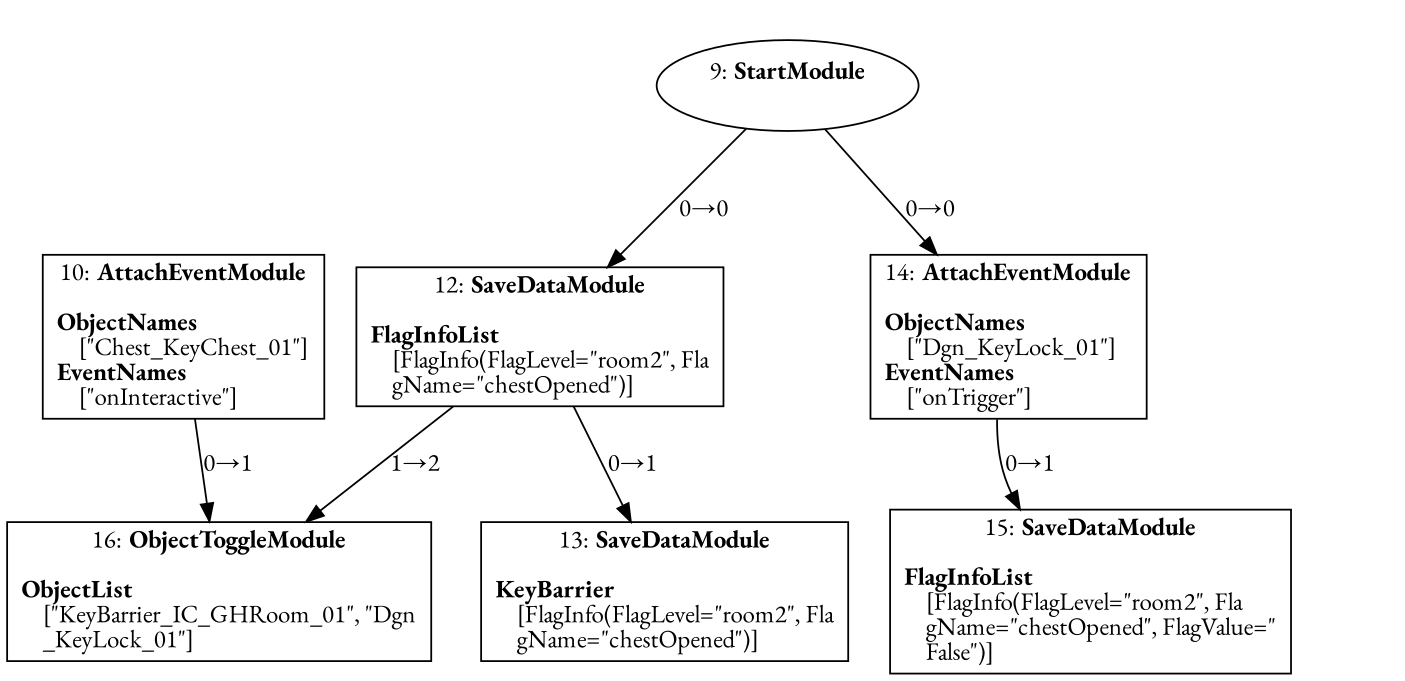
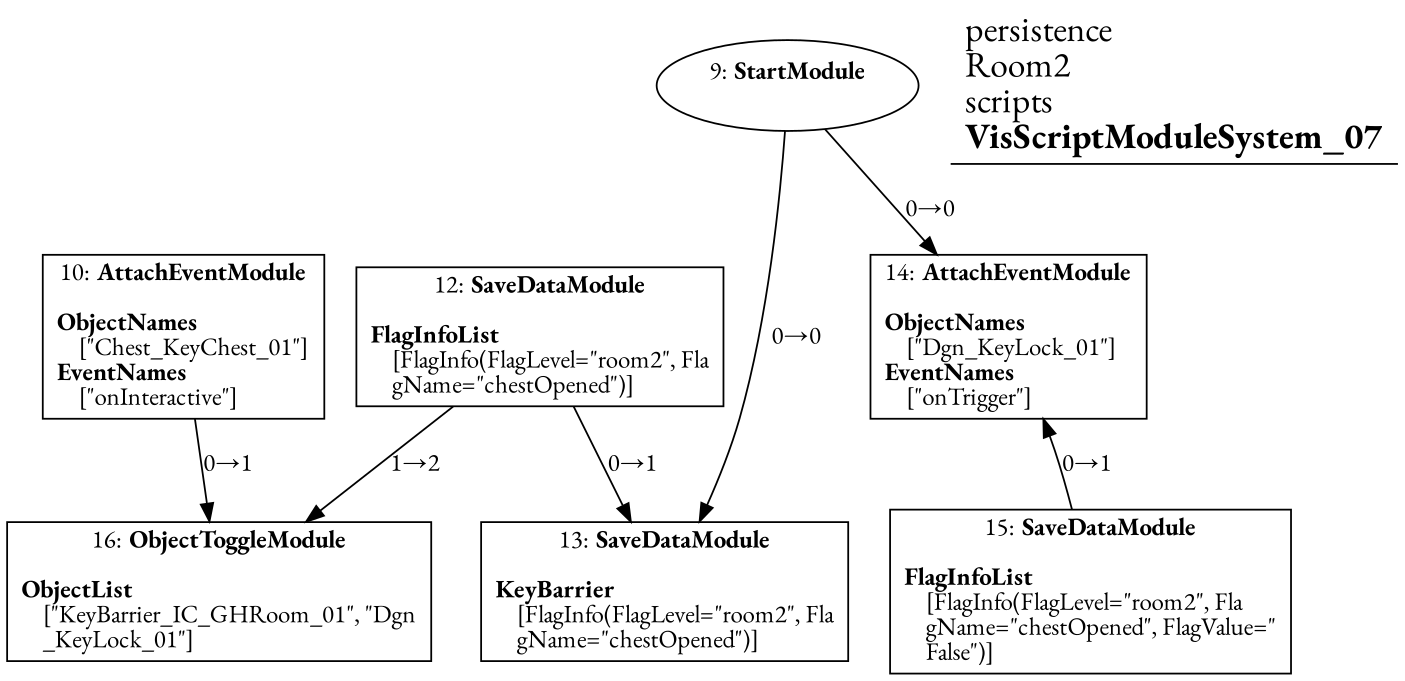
  digraph {
    fontname="EB Garamond"
    splines=spline
    node [fontname="EB Garamond" shape=box]
    edge [fontname="EB Garamond"]
    n1 [label=<9: <b>StartModule</b><br/><br/>> shape=oval]
    n2 [label=<12: <b>SaveDataModule</b><br/><br/><b>FlagInfoList</b><br align="left"/>    [FlagInfo(FlagLevel=&quot;room2&quot;, Fla<br align="left"/>    gName=&quot;chestOpened&quot;)]<br align="left"/>>]
    n3 [label=<14: <b>AttachEventModule</b><br/><br/><b>ObjectNames</b><br align="left"/>    [&quot;Dgn_KeyLock_01&quot;]<br align="left"/><b>EventNames</b><br align="left"/>    [&quot;onTrigger&quot;]<br align="left"/>>]
    n4 [label=<10: <b>AttachEventModule</b><br/><br/><b>ObjectNames</b><br align="left"/>    [&quot;Chest_KeyChest_01&quot;]<br align="left"/><b>EventNames</b><br align="left"/>    [&quot;onInteractive&quot;]<br align="left"/>>]
    n5 [label=<16: <b>ObjectToggleModule</b><br/><br/><b>ObjectList</b><br align="left"/>    [&quot;KeyBarrier_IC_GHRoom_01&quot;, &quot;Dgn<br align="left"/>    _KeyLock_01&quot;]<br align="left"/>>]
    n6 [label=<13: <b>SaveDataModule</b><br/><br/><b>KeyBarrier</b><br align="left"/>    [FlagInfo(FlagLevel=&quot;room2&quot;, Fla<br align="left"/>    gName=&quot;chestOpened&quot;)]<br align="left"/>>]
    n7 [label=<15: <b>SaveDataModule</b><br/><br/><b>FlagInfoList</b><br align="left"/>    [FlagInfo(FlagLevel=&quot;room2&quot;, Fla<br align="left"/>    gName=&quot;chestOpened&quot;, FlagValue=&quot;<br align="left"/>    False&quot;)]<br align="left"/>>]
-   n1 -> n2 [label="0→0"]
+   n8 [label=<<font point-size="20">persistence<br align="left"/>Room2<br align="left"/>scripts<br align="left"/><b>VisScriptModuleSystem_07</b><br align="left"/></font>> shape=underline]
+   n1 -> n6 [label="0→0"]
    n1 -> n3 [label="0→0"]
    n2 -> n5 [label="1→2"]
    n2 -> n6 [label="0→1"]
-   n3 -> n7 [label="0→1"]
+   n7 -> n3 [label="0→1"]
    n4 -> n5 [label="0→1"]
  }
